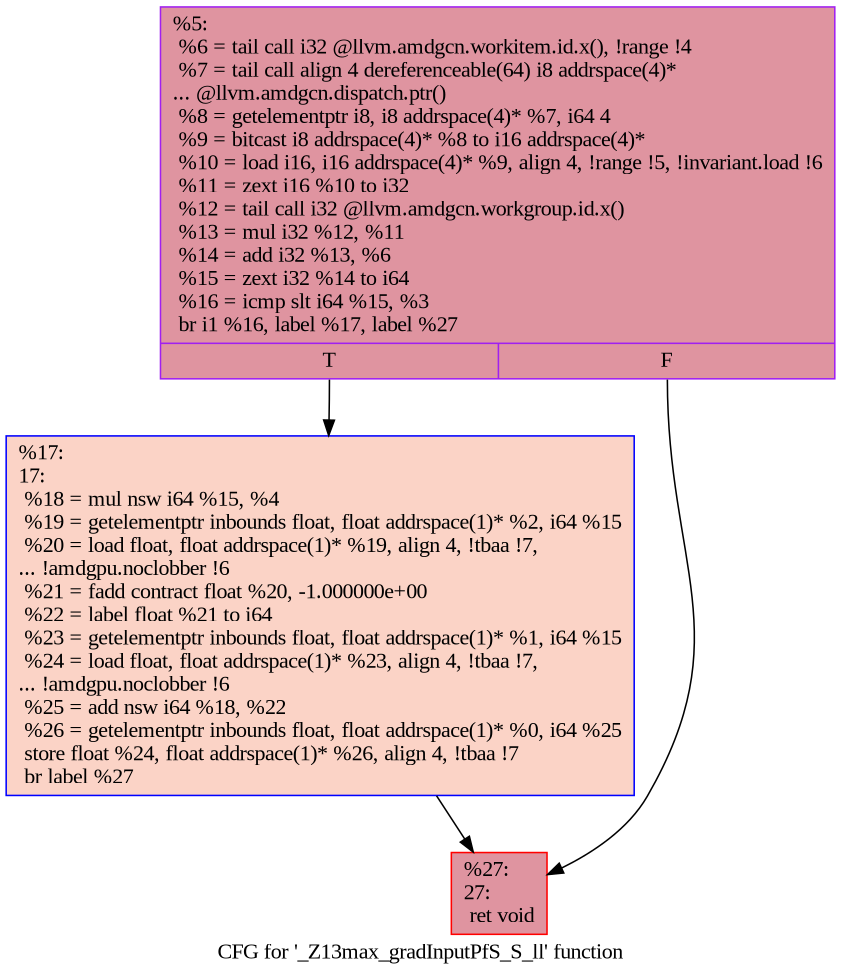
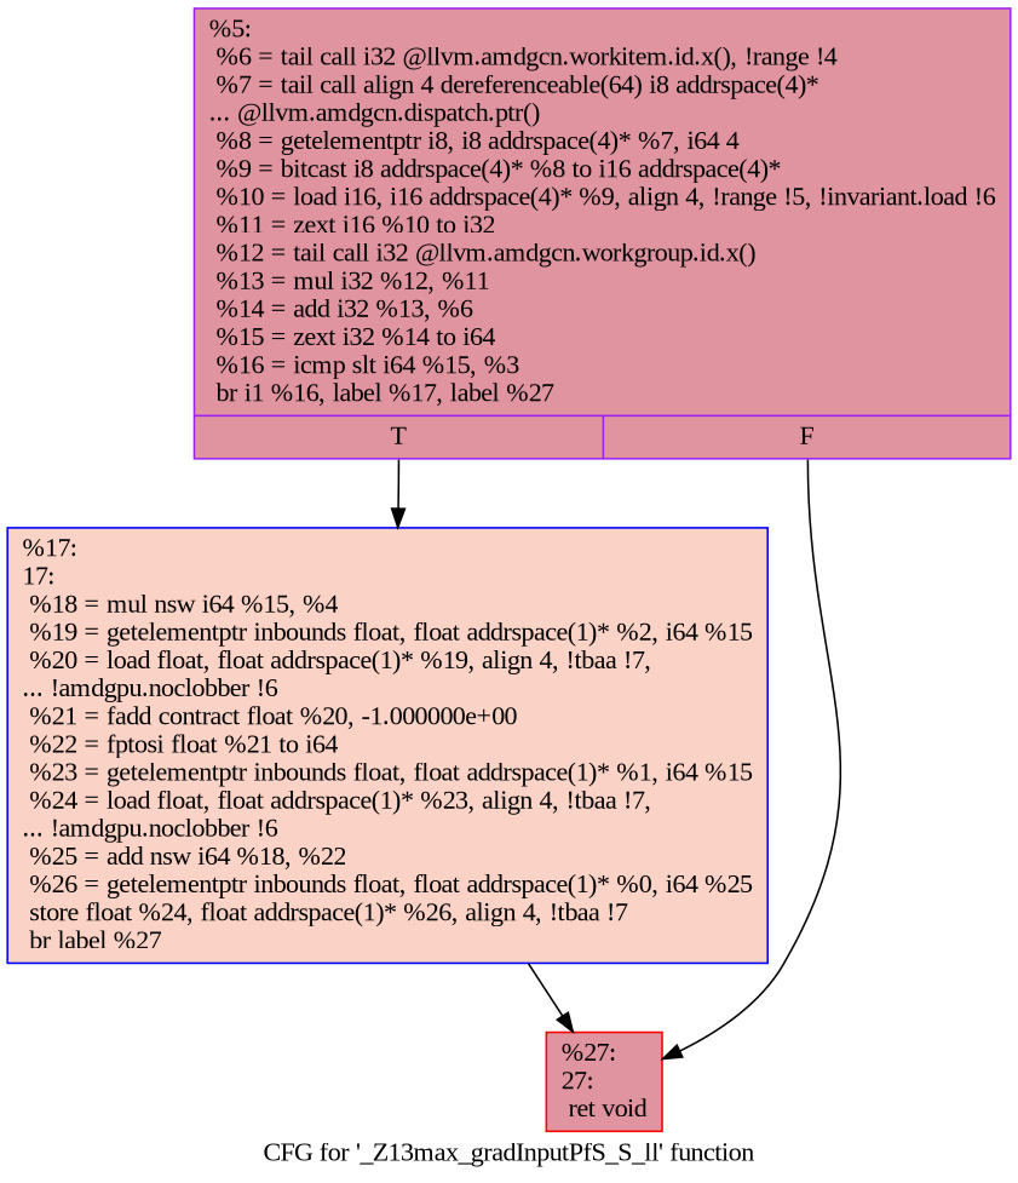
  digraph {
    label="CFG for '_Z13max_gradInputPfS_S_ll' function"
    fontname="Liberation Serif"
    node [fillcolor="#b70d2870" shape=record style=filled fontname="Liberation Serif"]
    edge [fontname="Liberation Serif"]
    n1 [color=purple label="{%5:\l  %6 = tail call i32 @llvm.amdgcn.workitem.id.x(), !range !4\l  %7 = tail call align 4 dereferenceable(64) i8 addrspace(4)*\l... @llvm.amdgcn.dispatch.ptr()\l  %8 = getelementptr i8, i8 addrspace(4)* %7, i64 4\l  %9 = bitcast i8 addrspace(4)* %8 to i16 addrspace(4)*\l  %10 = load i16, i16 addrspace(4)* %9, align 4, !range !5, !invariant.load !6\l  %11 = zext i16 %10 to i32\l  %12 = tail call i32 @llvm.amdgcn.workgroup.id.x()\l  %13 = mul i32 %12, %11\l  %14 = add i32 %13, %6\l  %15 = zext i32 %14 to i64\l  %16 = icmp slt i64 %15, %3\l  br i1 %16, label %17, label %27\l|{<s0>T|<s1>F}}"]
-   n2 [color=blue fillcolor="#f59c7d70" label="{%17:\l17:                                               \l  %18 = mul nsw i64 %15, %4\l  %19 = getelementptr inbounds float, float addrspace(1)* %2, i64 %15\l  %20 = load float, float addrspace(1)* %19, align 4, !tbaa !7,\l... !amdgpu.noclobber !6\l  %21 = fadd contract float %20, -1.000000e+00\l  %22 = label float %21 to i64\l  %23 = getelementptr inbounds float, float addrspace(1)* %1, i64 %15\l  %24 = load float, float addrspace(1)* %23, align 4, !tbaa !7,\l... !amdgpu.noclobber !6\l  %25 = add nsw i64 %18, %22\l  %26 = getelementptr inbounds float, float addrspace(1)* %0, i64 %25\l  store float %24, float addrspace(1)* %26, align 4, !tbaa !7\l  br label %27\l}"]
+   n2 [color=blue fillcolor="#f59c7d70" label="{%17:\l17:                                               \l  %18 = mul nsw i64 %15, %4\l  %19 = getelementptr inbounds float, float addrspace(1)* %2, i64 %15\l  %20 = load float, float addrspace(1)* %19, align 4, !tbaa !7,\l... !amdgpu.noclobber !6\l  %21 = fadd contract float %20, -1.000000e+00\l  %22 = fptosi float %21 to i64\l  %23 = getelementptr inbounds float, float addrspace(1)* %1, i64 %15\l  %24 = load float, float addrspace(1)* %23, align 4, !tbaa !7,\l... !amdgpu.noclobber !6\l  %25 = add nsw i64 %18, %22\l  %26 = getelementptr inbounds float, float addrspace(1)* %0, i64 %25\l  store float %24, float addrspace(1)* %26, align 4, !tbaa !7\l  br label %27\l}"]
    n3 [color=red label="{%27:\l27:                                               \l  ret void\l}"]
    n1 -> n2 [tailport=s0]
    n1 -> n3 [tailport=s1]
    n2 -> n3
  }
